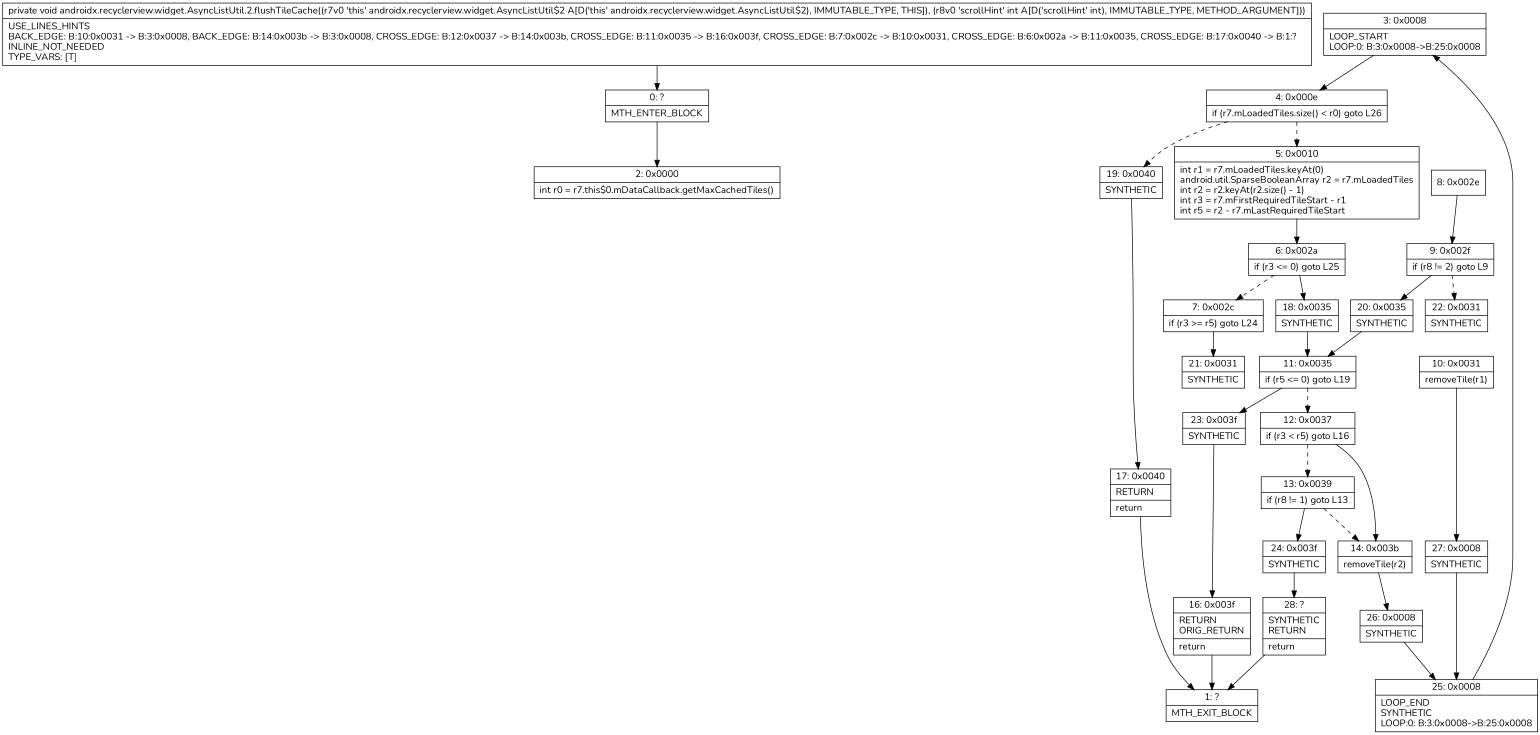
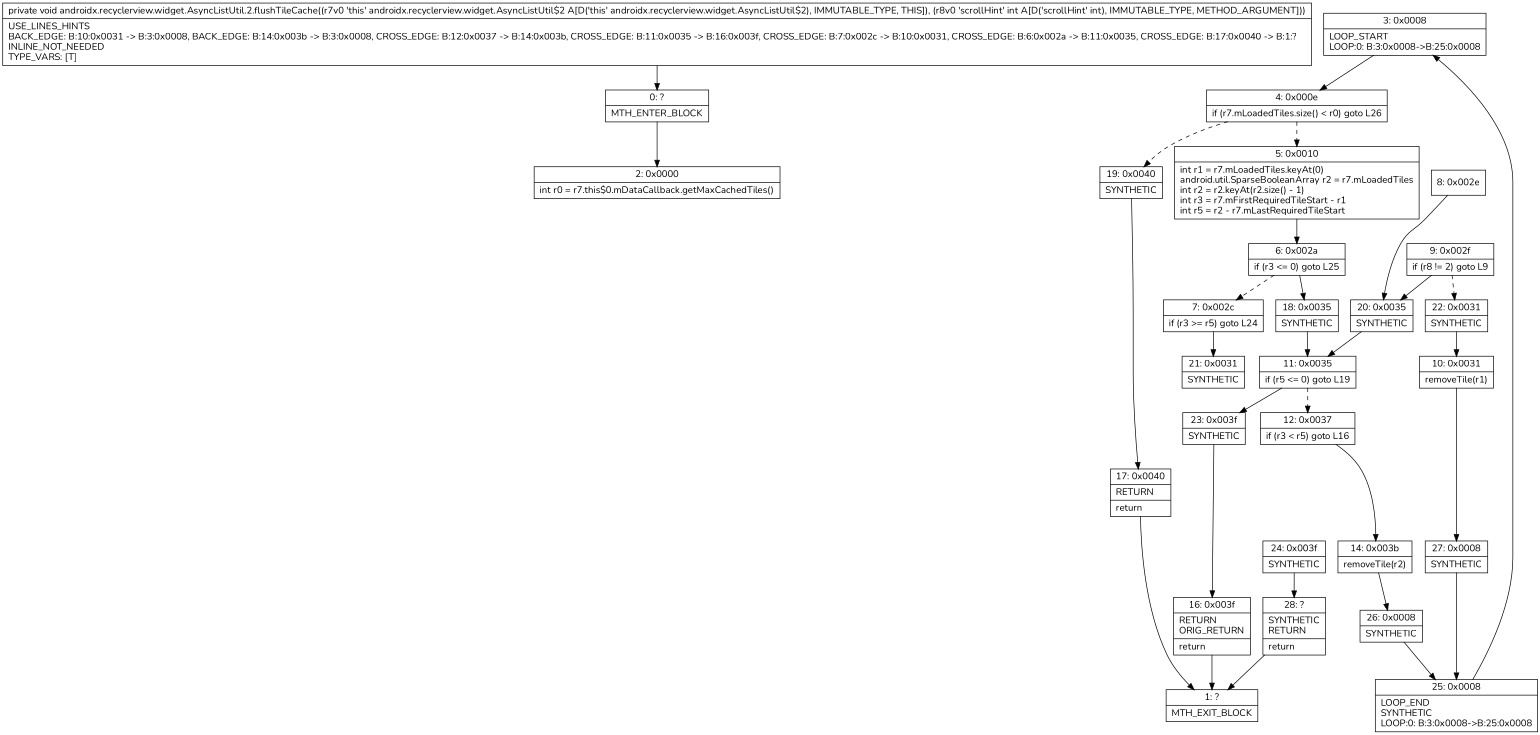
  digraph {
    fontname=Nunito
    node [fontname=Nunito shape=record]
    edge [fontname=Nunito]
    n1 [label="{0\:\ ?|MTH_ENTER_BLOCK\l}"]
    n2 [label="{2\:\ 0x0000|int r0 = r7.this$0.mDataCallback.getMaxCachedTiles()\l}"]
    n3 [label="{3\:\ 0x0008|LOOP_START\lLOOP:0: B:3:0x0008\-\>B:25:0x0008\l}"]
    n4 [label="{4\:\ 0x000e|if (r7.mLoadedTiles.size() \< r0) goto L26\l}"]
    n5 [label="{5\:\ 0x0010|int r1 = r7.mLoadedTiles.keyAt(0)\landroid.util.SparseBooleanArray r2 = r7.mLoadedTiles\lint r2 = r2.keyAt(r2.size() \- 1)\lint r3 = r7.mFirstRequiredTileStart \- r1\lint r5 = r2 \- r7.mLastRequiredTileStart\l}"]
    n6 [label="{19\:\ 0x0040|SYNTHETIC\l}"]
    n7 [label="{6\:\ 0x002a|if (r3 \<= 0) goto L25\l}"]
    n8 [label="{17\:\ 0x0040|RETURN\l|return\l}"]
    n9 [label="{7\:\ 0x002c|if (r3 \>= r5) goto L24\l}"]
    n10 [label="{18\:\ 0x0035|SYNTHETIC\l}"]
    n11 [label="{21\:\ 0x0031|SYNTHETIC\l}"]
    n12 [label="{11\:\ 0x0035|if (r5 \<= 0) goto L19\l}"]
    n13 [label="{8\:\ 0x002e}"]
    n14 [label="{9\:\ 0x002f|if (r8 != 2) goto L9\l}"]
    n15 [label="{20\:\ 0x0035|SYNTHETIC\l}"]
    n16 [label="{22\:\ 0x0031|SYNTHETIC\l}"]
    n17 [label="{10\:\ 0x0031|removeTile(r1)\l}"]
    n18 [label="{12\:\ 0x0037|if (r3 \< r5) goto L16\l}"]
    n19 [label="{23\:\ 0x003f|SYNTHETIC\l}"]
-   n20 [label="{13\:\ 0x0039|if (r8 != 1) goto L13\l}"]
    n21 [label="{14\:\ 0x003b|removeTile(r2)\l}"]
    n22 [label="{16\:\ 0x003f|RETURN\lORIG_RETURN\l|return\l}"]
    n23 [label="{24\:\ 0x003f|SYNTHETIC\l}"]
    n24 [label="{26\:\ 0x0008|SYNTHETIC\l}"]
    n25 [label="{28\:\ ?|SYNTHETIC\lRETURN\l|return\l}"]
    n26 [label="{1\:\ ?|MTH_EXIT_BLOCK\l}"]
    n27 [label="{25\:\ 0x0008|LOOP_END\lSYNTHETIC\lLOOP:0: B:3:0x0008\-\>B:25:0x0008\l}"]
    n28 [label="{27\:\ 0x0008|SYNTHETIC\l}"]
    n29 [label="{private void androidx.recyclerview.widget.AsyncListUtil.2.flushTileCache((r7v0 'this' androidx.recyclerview.widget.AsyncListUtil$2 A[D('this' androidx.recyclerview.widget.AsyncListUtil$2), IMMUTABLE_TYPE, THIS]), (r8v0 'scrollHint' int A[D('scrollHint' int), IMMUTABLE_TYPE, METHOD_ARGUMENT]))  | USE_LINES_HINTS\lBACK_EDGE: B:10:0x0031 \-\> B:3:0x0008, BACK_EDGE: B:14:0x003b \-\> B:3:0x0008, CROSS_EDGE: B:12:0x0037 \-\> B:14:0x003b, CROSS_EDGE: B:11:0x0035 \-\> B:16:0x003f, CROSS_EDGE: B:7:0x002c \-\> B:10:0x0031, CROSS_EDGE: B:6:0x002a \-\> B:11:0x0035, CROSS_EDGE: B:17:0x0040 \-\> B:1:?\lINLINE_NOT_NEEDED\lTYPE_VARS: [T]\l}"]
    n1 -> n2
    n3 -> n4
    n4 -> n5 [style=dashed]
    n4 -> n6 [style=dashed]
    n5 -> n7
    n6 -> n8
    n7 -> n9 [style=dashed]
    n7 -> n10
    n8 -> n26
    n9 -> n11
    n10 -> n12
    n12 -> n18 [style=dashed]
    n12 -> n19
-   n13 -> n14
+   n13 -> n15
    n14 -> n15
    n14 -> n16 [style=dashed]
    n15 -> n12
+   n16 -> n17
    n17 -> n28
-   n18 -> n20 [style=dashed]
    n18 -> n21
    n19 -> n22
-   n20 -> n21 [style=dashed]
-   n20 -> n23
    n21 -> n24
    n22 -> n26
    n23 -> n25
    n24 -> n27
    n25 -> n26
    n27 -> n3
    n28 -> n27
    n29 -> n1
  }
